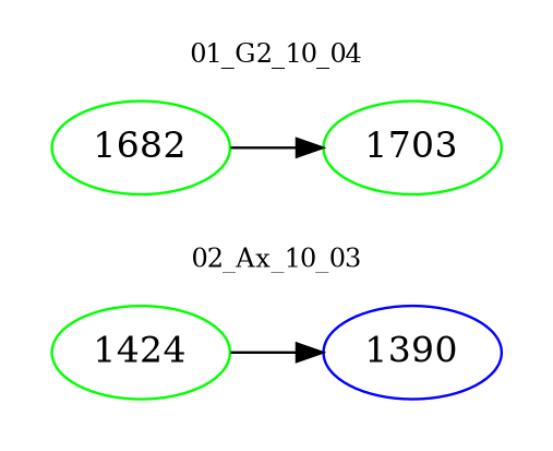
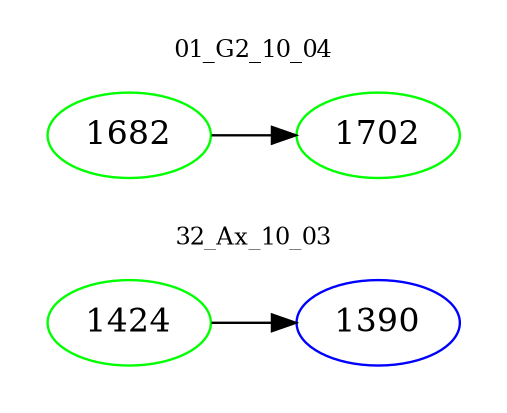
  digraph {
    rankdir=LR
    node [color=green]
    edge [color=black]
    n1 [label=1424]
    n2 [color=blue label=1390]
    n3 [label=1682]
-   n4 [label=1703]
+   n4 [label=1702]
    subgraph cluster_1 {
      color=white
      fontsize=10
-     label="02_Ax_10_03"
+     label="32_Ax_10_03"
      n1
      n2
    }
    subgraph cluster_2 {
      color=white
      fontsize=10
      label="01_G2_10_04"
      n3
      n4
    }
    n1 -> n2
    n3 -> n4
  }
